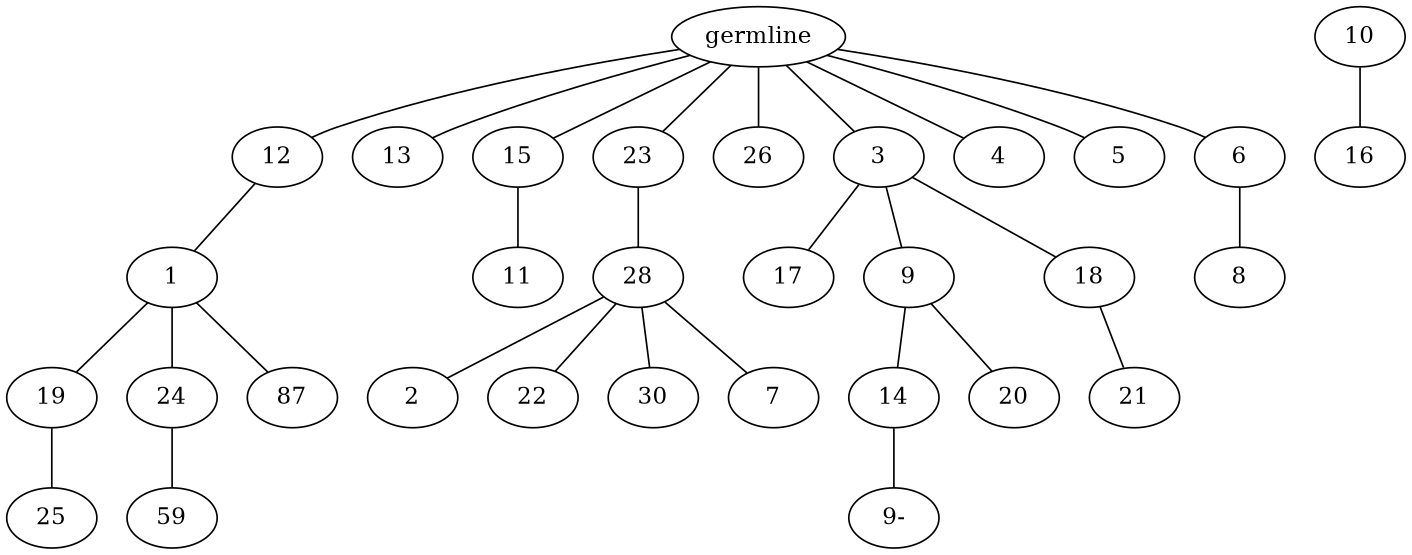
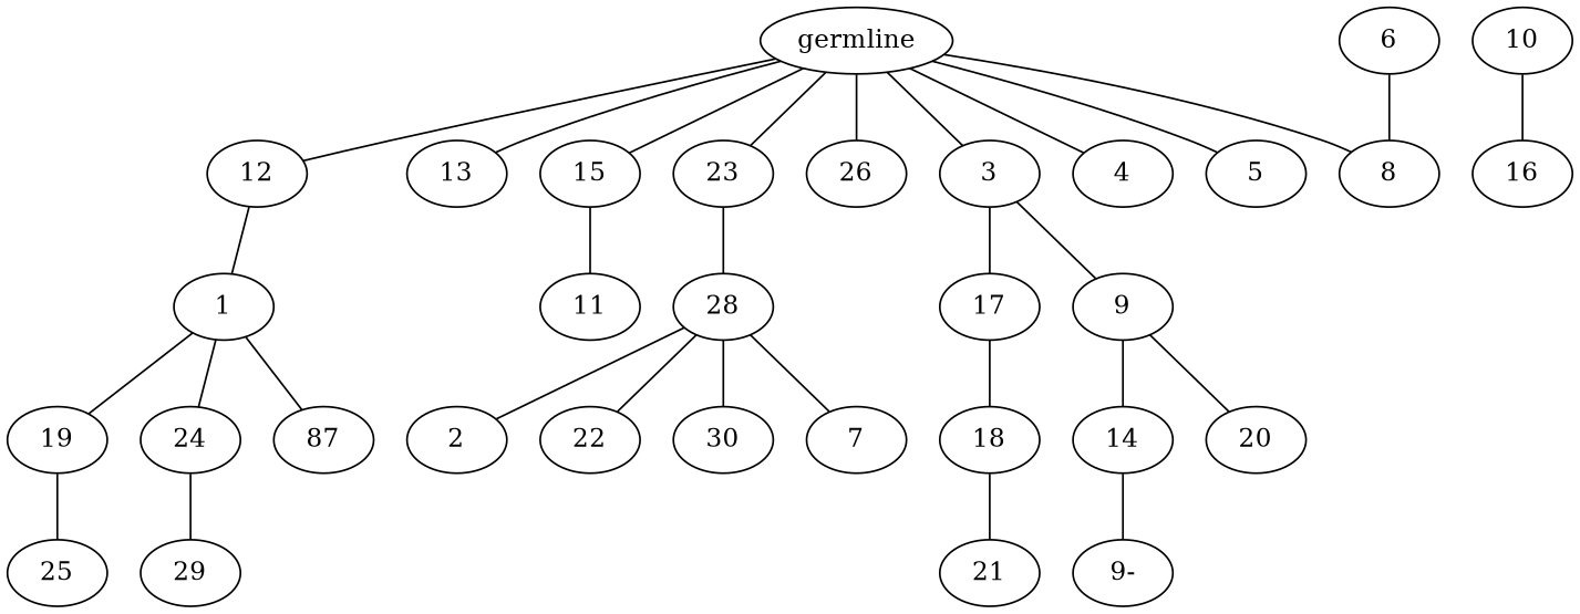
  graph {
    n1 [label=germline]
    n2 [label=12]
    n3 [label=13]
    n4 [label=15]
    n5 [label=23]
    n6 [label=26]
    n7 [label=3]
    n8 [label=4]
    n9 [label=5]
    n10 [label=6]
    n11 [label=1]
    n12 [label=11]
    n13 [label=28]
    n14 [label=17]
    n15 [label=9]
    n16 [label=8]
    n17 [label=19]
    n18 [label=24]
    n19 [label=87]
    n20 [label=25]
-   n21 [label=59]
+   n21 [label=29]
    n22 [label=10]
    n23 [label=16]
    n24 [label=2]
    n25 [label=22]
    n26 [label=30]
    n27 [label=7]
    n28 [label=18]
    n29 [label=14]
    n30 [label=20]
    n31 [label=21]
    n32 [label="9-"]
    n1 -- n2
    n1 -- n3
    n1 -- n4
    n1 -- n5
    n1 -- n6
    n1 -- n7
    n1 -- n8
    n1 -- n9
-   n1 -- n10
+   n1 -- n16
    n2 -- n11
    n4 -- n12
    n5 -- n13
    n7 -- n14
    n7 -- n15
    n10 -- n16
    n11 -- n17
    n11 -- n18
    n11 -- n19
    n13 -- n24
    n13 -- n25
    n13 -- n26
    n13 -- n27
-   n7 -- n28
+   n14 -- n28
    n15 -- n29
    n15 -- n30
    n17 -- n20
    n18 -- n21
    n22 -- n23
    n28 -- n31
    n29 -- n32
  }
